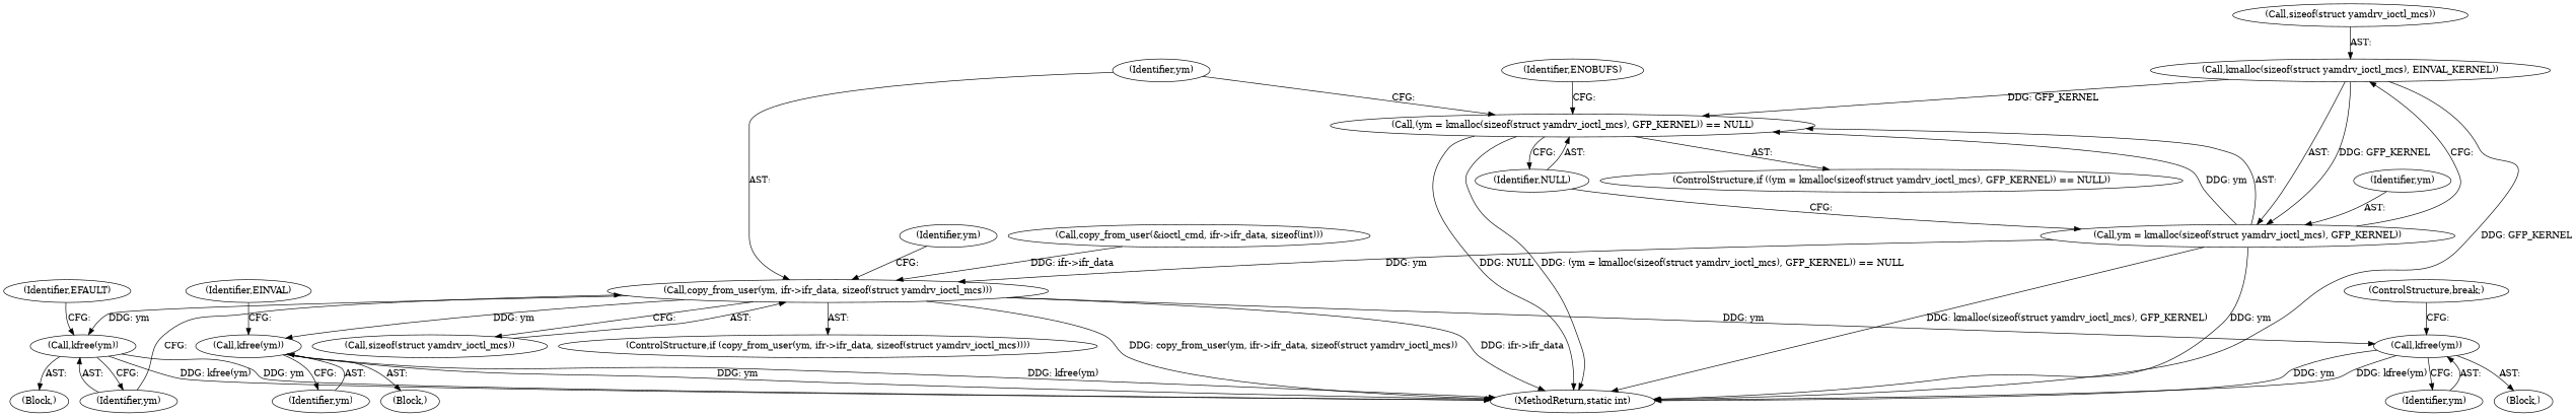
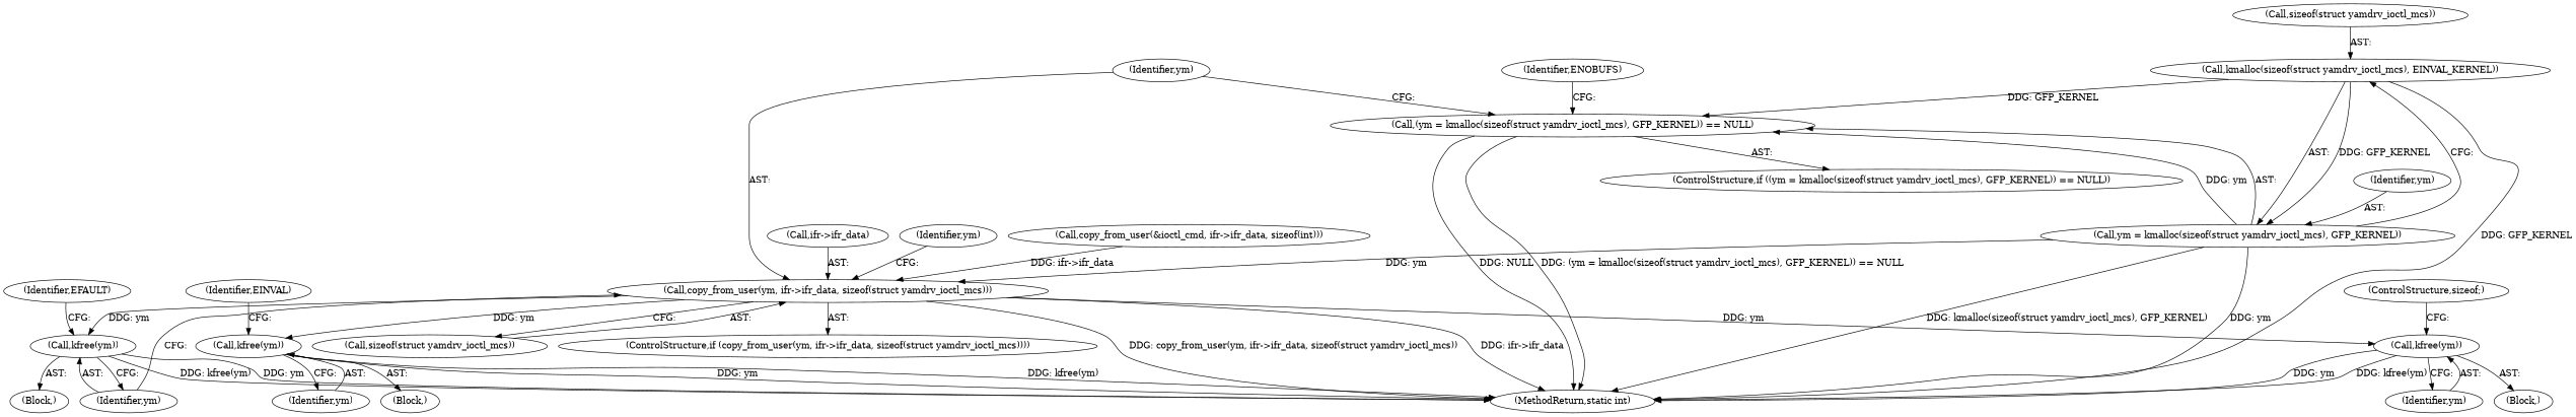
  digraph {
    n1 [label="(Call,kmalloc(sizeof(struct yamdrv_ioctl_mcs), EINVAL_KERNEL))"]
    n2 [label="(Call,(ym = kmalloc(sizeof(struct yamdrv_ioctl_mcs), GFP_KERNEL)) == NULL)"]
    n3 [label="(Call,ym = kmalloc(sizeof(struct yamdrv_ioctl_mcs), GFP_KERNEL))"]
    n4 [label="(MethodReturn,static int)"]
-   n5 [label="(Identifier,NULL)"]
    n6 [label="(ControlStructure,if ((ym = kmalloc(sizeof(struct yamdrv_ioctl_mcs), GFP_KERNEL)) == NULL))"]
    n7 [label="(Call,copy_from_user(ym, ifr->ifr_data, sizeof(struct yamdrv_ioctl_mcs)))"]
    n8 [label="(Call,kfree(ym))"]
    n9 [label="(Call,kfree(ym))"]
    n10 [label="(Call,kfree(ym))"]
    n11 [label="(Call,sizeof(struct yamdrv_ioctl_mcs))"]
    n12 [label="(ControlStructure,if (copy_from_user(ym, ifr->ifr_data, sizeof(struct yamdrv_ioctl_mcs))))"]
    n13 [label="(Block,)"]
    n14 [label="(Identifier,ym)"]
    n15 [label="(Identifier,ym)"]
    n16 [label="(Block,)"]
    n17 [label="(Identifier,ym)"]
    n18 [label="(Block,)"]
    n19 [label="(Identifier,EINVAL)"]
    n20 [label="(Call,copy_from_user(&ioctl_cmd, ifr->ifr_data, sizeof(int)))"]
-   n21 [label="(ControlStructure,break;)"]
+   n21 [label="(ControlStructure,sizeof;)"]
    n22 [label="(Identifier,ym)"]
    n23 [label="(Identifier,ym)"]
    n24 [label="(Identifier,EFAULT)"]
+   n25 [label="(Call,ifr->ifr_data)"]
    n26 [label="(Call,sizeof(struct yamdrv_ioctl_mcs))"]
    n27 [label="(Identifier,ENOBUFS)"]
    n28 [label="(Identifier,ym)"]
    n1 -> n2 [label="DDG: GFP_KERNEL"]
    n1 -> n3 [label="AST: "]
    n1 -> n3 [label="DDG: GFP_KERNEL"]
    n1 -> n4 [label="DDG: GFP_KERNEL"]
    n2 -> n4 [label="DDG: NULL"]
    n2 -> n4 [label="DDG: (ym = kmalloc(sizeof(struct yamdrv_ioctl_mcs), GFP_KERNEL)) == NULL"]
-   n2 -> n5 [label="CFG: "]
    n2 -> n6 [label="AST: "]
    n3 -> n1 [label="CFG: "]
    n3 -> n2 [label="AST: "]
    n3 -> n2 [label="DDG: ym"]
    n3 -> n4 [label="DDG: ym"]
    n3 -> n4 [label="DDG: kmalloc(sizeof(struct yamdrv_ioctl_mcs), GFP_KERNEL)"]
    n3 -> n7 [label="DDG: ym"]
-   n5 -> n2 [label="AST: "]
-   n5 -> n3 [label="CFG: "]
    n7 -> n4 [label="DDG: copy_from_user(ym, ifr->ifr_data, sizeof(struct yamdrv_ioctl_mcs))"]
    n7 -> n4 [label="DDG: ifr->ifr_data"]
    n7 -> n8 [label="DDG: ym"]
    n7 -> n9 [label="DDG: ym"]
    n7 -> n10 [label="DDG: ym"]
    n7 -> n11 [label="CFG: "]
    n7 -> n12 [label="AST: "]
    n8 -> n4 [label="DDG: kfree(ym)"]
    n8 -> n4 [label="DDG: ym"]
    n8 -> n13 [label="AST: "]
    n8 -> n14 [label="CFG: "]
    n9 -> n4 [label="DDG: ym"]
    n9 -> n4 [label="DDG: kfree(ym)"]
    n9 -> n15 [label="CFG: "]
    n9 -> n16 [label="AST: "]
    n10 -> n4 [label="DDG: ym"]
    n10 -> n4 [label="DDG: kfree(ym)"]
    n10 -> n17 [label="CFG: "]
    n10 -> n18 [label="AST: "]
    n11 -> n7 [label="AST: "]
    n14 -> n7 [label="CFG: "]
    n14 -> n8 [label="AST: "]
    n15 -> n9 [label="AST: "]
    n17 -> n10 [label="AST: "]
    n19 -> n9 [label="CFG: "]
    n20 -> n7 [label="DDG: ifr->ifr_data"]
    n21 -> n10 [label="CFG: "]
    n22 -> n3 [label="AST: "]
    n23 -> n2 [label="CFG: "]
    n23 -> n7 [label="AST: "]
    n24 -> n8 [label="CFG: "]
+   n25 -> n7 [label="AST: "]
    n26 -> n1 [label="AST: "]
    n27 -> n2 [label="CFG: "]
    n28 -> n7 [label="CFG: "]
  }
